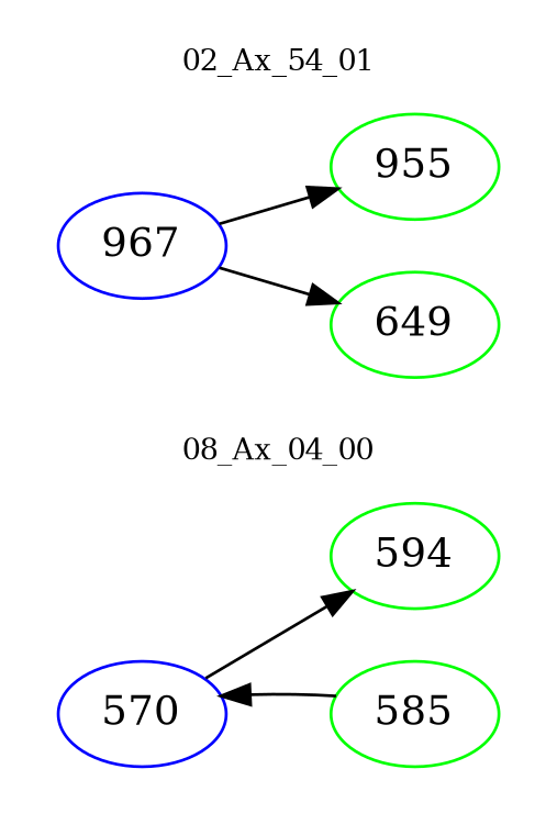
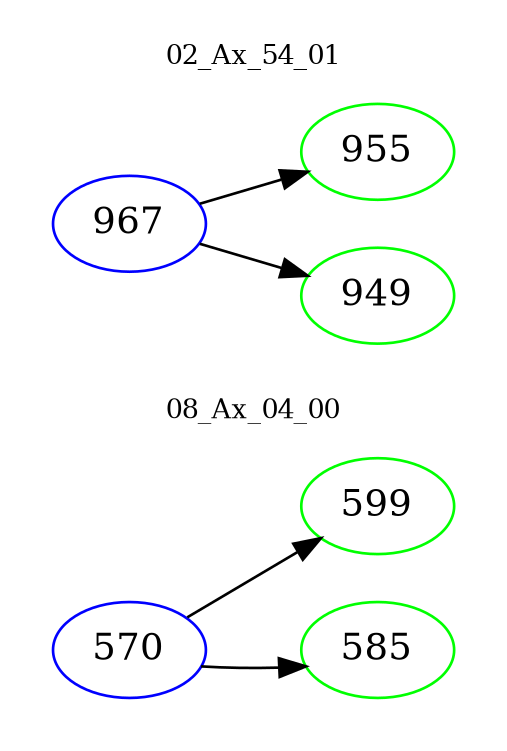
  digraph {
    rankdir=LR
    node [color=green]
    edge [color=black]
    n1 [color=blue label=570]
    n2 [label=585]
-   n3 [label=594]
+   n3 [label=599]
    n4 [color=blue label=967]
-   n5 [label=649]
+   n5 [label=949]
    n6 [label=955]
    subgraph cluster_1 {
      color=white
      fontsize=10
      label="08_Ax_04_00"
      n1
      n2
      n3
    }
    subgraph cluster_2 {
      color=white
      fontsize=10
      label="02_Ax_54_01"
      n4
      n5
      n6
    }
-   n2 -> n1
+   n1 -> n2
    n1 -> n3
    n4 -> n5
    n4 -> n6
  }
